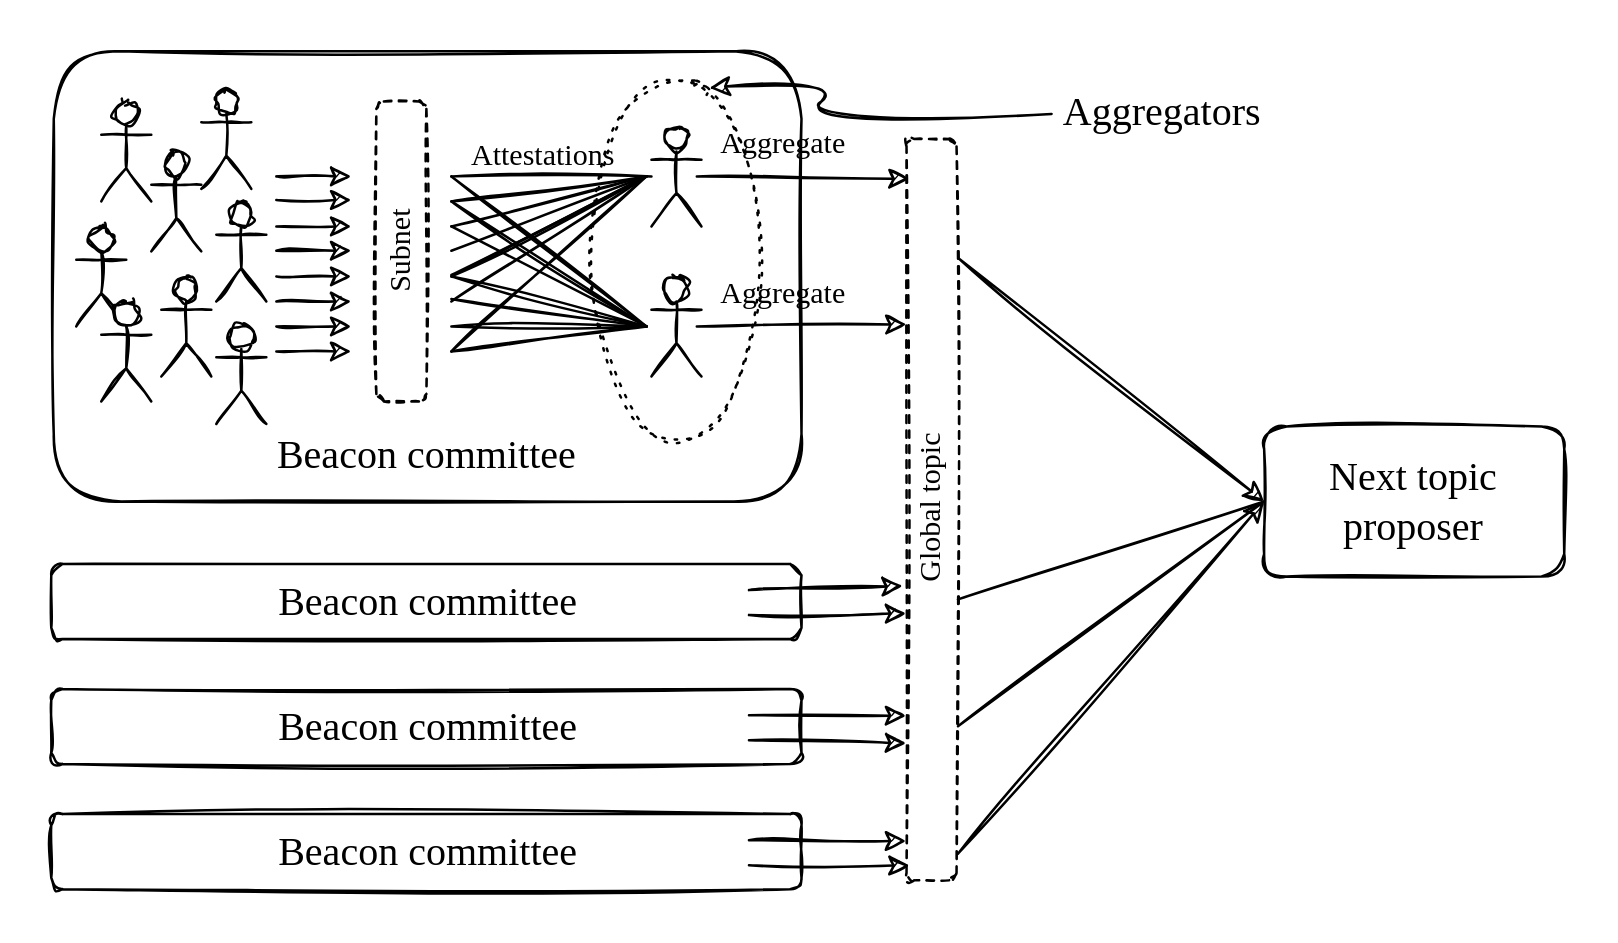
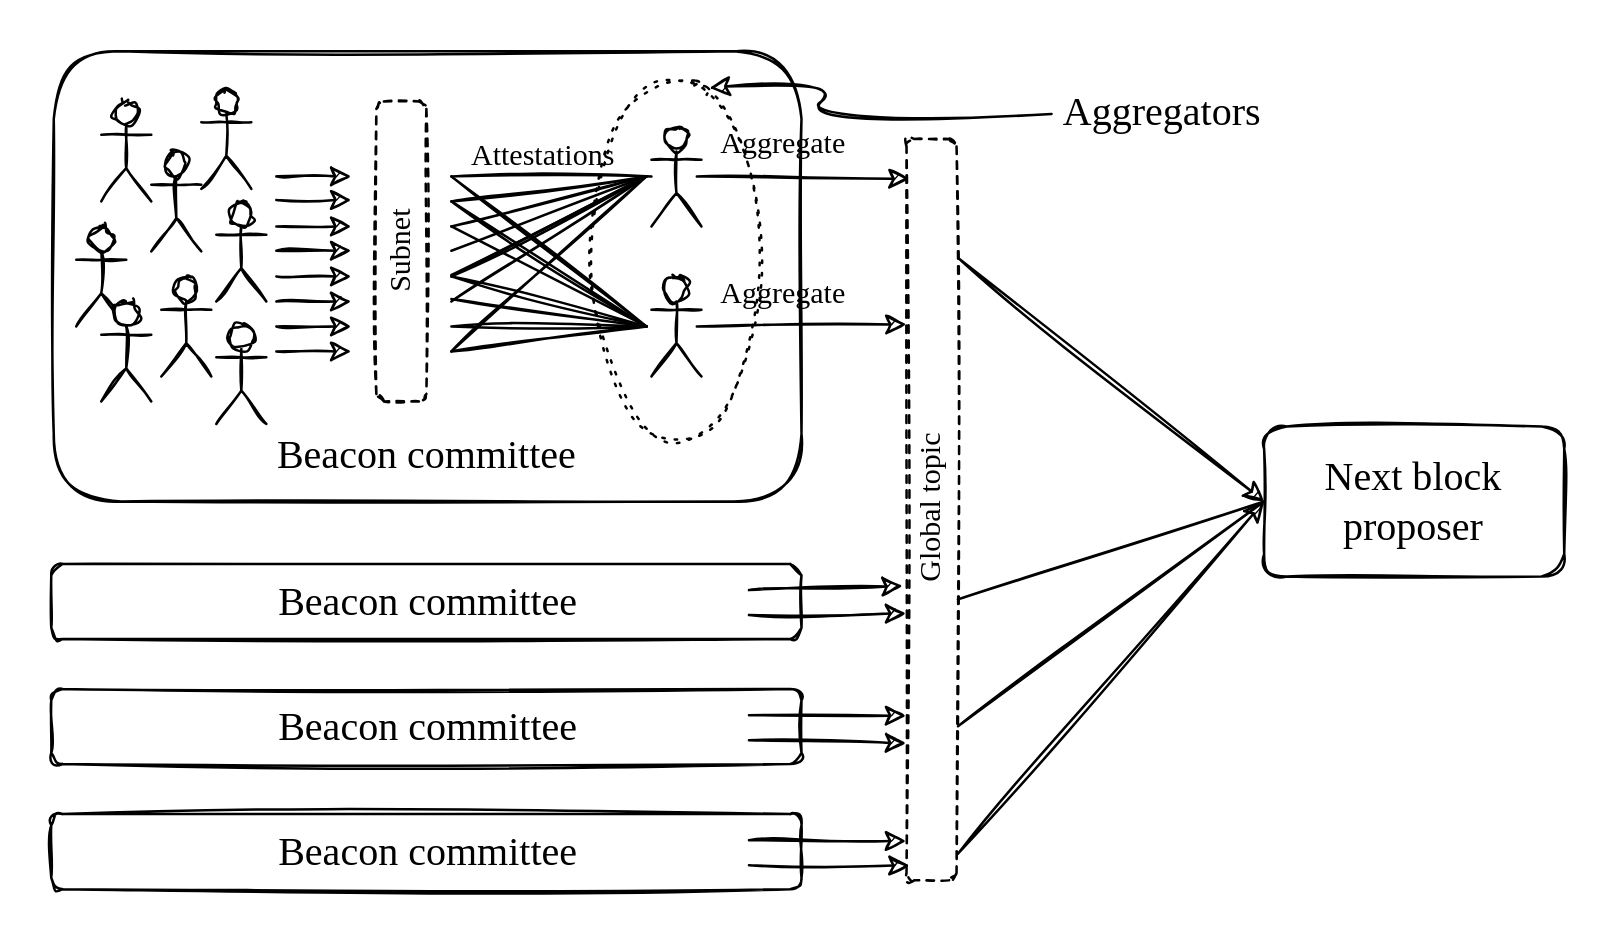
  <mxCell id="0" />
  <mxCell id="1" parent="0" />
  <mxCell id="2" value="&lt;font style=&quot;font-size: 12px;&quot;&gt;Attestations&lt;/font&gt;" style="text;html=1;strokeColor=none;fillColor=none;align=center;verticalAlign=middle;whiteSpace=wrap;rounded=0;sketch=1;fontFamily=Gloria Hallelujah;fontSource=https%3A%2F%2Ffonts.googleapis.com%2Fcss%3Ffamily%3DGloria%2BHallelujah;fontSize=16;" parent="1" vertex="1"><mxGeometry x="187" y="45" width="60" height="30" as="geometry" /></mxCell>
  <mxCell id="3" value="" style="rounded=1;whiteSpace=wrap;html=1;sketch=1;fillColor=none;" parent="1" vertex="1"><mxGeometry x="21" y="20" width="299" height="180" as="geometry" /></mxCell>
  <mxCell id="4" value="" style="shape=umlActor;verticalLabelPosition=bottom;verticalAlign=top;html=1;outlineConnect=0;sketch=1;rounded=0;" parent="1" vertex="1"><mxGeometry x="40" y="40" width="20" height="40" as="geometry" /></mxCell>
  <mxCell id="5" value="" style="shape=umlActor;verticalLabelPosition=bottom;verticalAlign=top;html=1;outlineConnect=0;sketch=1;rounded=0;" parent="1" vertex="1"><mxGeometry x="60" y="60" width="20" height="40" as="geometry" /></mxCell>
  <mxCell id="6" value="" style="shape=umlActor;verticalLabelPosition=bottom;verticalAlign=top;html=1;outlineConnect=0;sketch=1;rounded=0;" parent="1" vertex="1"><mxGeometry x="80" y="35" width="20" height="40" as="geometry" /></mxCell>
  <mxCell id="7" value="" style="shape=umlActor;verticalLabelPosition=bottom;verticalAlign=top;html=1;outlineConnect=0;sketch=1;rounded=0;" parent="1" vertex="1"><mxGeometry x="260" y="50" width="20" height="40" as="geometry" /></mxCell>
  <mxCell id="8" value="" style="shape=umlActor;verticalLabelPosition=bottom;verticalAlign=top;html=1;outlineConnect=0;sketch=1;rounded=0;" parent="1" vertex="1"><mxGeometry x="64" y="110" width="20" height="40" as="geometry" /></mxCell>
  <mxCell id="9" value="" style="shape=umlActor;verticalLabelPosition=bottom;verticalAlign=top;html=1;outlineConnect=0;sketch=1;rounded=0;" parent="1" vertex="1"><mxGeometry x="30" y="90" width="20" height="40" as="geometry" /></mxCell>
  <mxCell id="10" value="" style="shape=umlActor;verticalLabelPosition=bottom;verticalAlign=top;html=1;outlineConnect=0;sketch=1;rounded=0;" parent="1" vertex="1"><mxGeometry x="40" y="120" width="20" height="40" as="geometry" /></mxCell>
  <mxCell id="11" value="" style="shape=umlActor;verticalLabelPosition=bottom;verticalAlign=top;html=1;outlineConnect=0;sketch=1;rounded=0;" parent="1" vertex="1"><mxGeometry x="86" y="129" width="20" height="40" as="geometry" /></mxCell>
  <mxCell id="12" value="" style="shape=umlActor;verticalLabelPosition=bottom;verticalAlign=top;html=1;outlineConnect=0;sketch=1;rounded=0;" parent="1" vertex="1"><mxGeometry x="86" y="80" width="20" height="40" as="geometry" /></mxCell>
  <mxCell id="13" value="" style="shape=umlActor;verticalLabelPosition=bottom;verticalAlign=top;html=1;outlineConnect=0;sketch=1;rounded=0;" parent="1" vertex="1"><mxGeometry x="260" y="110" width="20" height="40" as="geometry" /></mxCell>
  <mxCell id="14" value="&lt;font data-font-src=&quot;https://fonts.googleapis.com/css?family=Gloria+Hallelujah&quot; face=&quot;Gloria Hallelujah&quot;&gt;Subnet&lt;/font&gt;" style="rounded=1;whiteSpace=wrap;html=1;sketch=1;rotation=-90;dashed=1;fillColor=none;" parent="1" vertex="1"><mxGeometry x="100" y="90" width="120" height="20" as="geometry" /></mxCell>
  <mxCell id="15" value="" style="endArrow=classic;html=1;sketch=1;" parent="1" edge="1"><mxGeometry width="50" height="50" relative="1" as="geometry"><mxPoint x="110" y="70" as="sourcePoint" /><mxPoint x="140" y="70" as="targetPoint" /></mxGeometry></mxCell>
  <mxCell id="16" value="" style="endArrow=classic;html=1;sketch=1;" parent="1" edge="1"><mxGeometry width="50" height="50" relative="1" as="geometry"><mxPoint x="110" y="79.43" as="sourcePoint" /><mxPoint x="140" y="79.43" as="targetPoint" /></mxGeometry></mxCell>
  <mxCell id="17" value="" style="endArrow=classic;html=1;sketch=1;" parent="1" edge="1"><mxGeometry width="50" height="50" relative="1" as="geometry"><mxPoint x="110" y="90" as="sourcePoint" /><mxPoint x="140" y="90" as="targetPoint" /></mxGeometry></mxCell>
  <mxCell id="18" value="" style="endArrow=classic;html=1;sketch=1;" parent="1" edge="1"><mxGeometry width="50" height="50" relative="1" as="geometry"><mxPoint x="110" y="99.71" as="sourcePoint" /><mxPoint x="140" y="99.71" as="targetPoint" /></mxGeometry></mxCell>
  <mxCell id="19" value="" style="endArrow=classic;html=1;sketch=1;" parent="1" edge="1"><mxGeometry width="50" height="50" relative="1" as="geometry"><mxPoint x="110" y="110" as="sourcePoint" /><mxPoint x="140" y="110" as="targetPoint" /></mxGeometry></mxCell>
  <mxCell id="20" value="" style="endArrow=classic;html=1;sketch=1;" parent="1" edge="1"><mxGeometry width="50" height="50" relative="1" as="geometry"><mxPoint x="110" y="120" as="sourcePoint" /><mxPoint x="140" y="120" as="targetPoint" /></mxGeometry></mxCell>
  <mxCell id="21" value="" style="endArrow=classic;html=1;sketch=1;" parent="1" edge="1"><mxGeometry width="50" height="50" relative="1" as="geometry"><mxPoint x="110" y="130" as="sourcePoint" /><mxPoint x="140" y="130" as="targetPoint" /></mxGeometry></mxCell>
  <mxCell id="22" value="" style="endArrow=classic;html=1;sketch=1;" parent="1" edge="1"><mxGeometry width="50" height="50" relative="1" as="geometry"><mxPoint x="110" y="140" as="sourcePoint" /><mxPoint x="140" y="140" as="targetPoint" /></mxGeometry></mxCell>
  <mxCell id="23" value="" style="endArrow=none;html=1;sketch=1;endFill=0;" parent="1" target="7" edge="1"><mxGeometry width="50" height="50" relative="1" as="geometry"><mxPoint x="180" y="70" as="sourcePoint" /><mxPoint x="150" y="80" as="targetPoint" /></mxGeometry></mxCell>
  <mxCell id="24" value="" style="endArrow=none;html=1;sketch=1;endFill=0;" parent="1" edge="1"><mxGeometry width="50" height="50" relative="1" as="geometry"><mxPoint x="180" y="80" as="sourcePoint" /><mxPoint x="258" y="70" as="targetPoint" /></mxGeometry></mxCell>
  <mxCell id="25" value="" style="endArrow=none;html=1;sketch=1;endFill=0;" parent="1" edge="1"><mxGeometry width="50" height="50" relative="1" as="geometry"><mxPoint x="180" y="90" as="sourcePoint" /><mxPoint x="258" y="70" as="targetPoint" /></mxGeometry></mxCell>
  <mxCell id="26" value="" style="endArrow=none;html=1;sketch=1;endFill=0;" parent="1" edge="1"><mxGeometry width="50" height="50" relative="1" as="geometry"><mxPoint x="180" y="99.71" as="sourcePoint" /><mxPoint x="258" y="70" as="targetPoint" /></mxGeometry></mxCell>
  <mxCell id="27" value="" style="endArrow=none;html=1;sketch=1;endFill=0;" parent="1" edge="1"><mxGeometry width="50" height="50" relative="1" as="geometry"><mxPoint x="180" y="109.43" as="sourcePoint" /><mxPoint x="258" y="70" as="targetPoint" /></mxGeometry></mxCell>
  <mxCell id="28" value="" style="endArrow=none;html=1;sketch=1;endFill=0;" parent="1" edge="1"><mxGeometry width="50" height="50" relative="1" as="geometry"><mxPoint x="180" y="120" as="sourcePoint" /><mxPoint x="258" y="70" as="targetPoint" /></mxGeometry></mxCell>
  <mxCell id="29" value="" style="endArrow=none;html=1;sketch=1;endFill=0;" parent="1" edge="1"><mxGeometry width="50" height="50" relative="1" as="geometry"><mxPoint x="180" y="110" as="sourcePoint" /><mxPoint x="258" y="70" as="targetPoint" /></mxGeometry></mxCell>
  <mxCell id="30" value="" style="endArrow=none;html=1;sketch=1;endFill=0;" parent="1" edge="1"><mxGeometry width="50" height="50" relative="1" as="geometry"><mxPoint x="180" y="70" as="sourcePoint" /><mxPoint x="258" y="130" as="targetPoint" /></mxGeometry></mxCell>
  <mxCell id="31" value="" style="endArrow=none;html=1;sketch=1;endFill=0;" parent="1" edge="1"><mxGeometry width="50" height="50" relative="1" as="geometry"><mxPoint x="180" y="80" as="sourcePoint" /><mxPoint x="258" y="130" as="targetPoint" /></mxGeometry></mxCell>
  <mxCell id="32" value="" style="endArrow=none;html=1;sketch=1;endFill=0;" parent="1" edge="1"><mxGeometry width="50" height="50" relative="1" as="geometry"><mxPoint x="180" y="90" as="sourcePoint" /><mxPoint x="258" y="130" as="targetPoint" /></mxGeometry></mxCell>
  <mxCell id="33" value="" style="endArrow=none;html=1;sketch=1;endFill=0;" parent="1" edge="1"><mxGeometry width="50" height="50" relative="1" as="geometry"><mxPoint x="180" y="119" as="sourcePoint" /><mxPoint x="258" y="130" as="targetPoint" /></mxGeometry></mxCell>
  <mxCell id="34" value="" style="endArrow=none;html=1;sketch=1;endFill=0;" parent="1" edge="1"><mxGeometry width="50" height="50" relative="1" as="geometry"><mxPoint x="180" y="130" as="sourcePoint" /><mxPoint x="258" y="130" as="targetPoint" /></mxGeometry></mxCell>
  <mxCell id="35" value="" style="endArrow=none;html=1;sketch=1;endFill=0;entryX=0.793;entryY=0.611;entryDx=0;entryDy=0;entryPerimeter=0;" parent="1" target="3" edge="1"><mxGeometry width="50" height="50" relative="1" as="geometry"><mxPoint x="180" y="140" as="sourcePoint" /><mxPoint x="210" y="130" as="targetPoint" /></mxGeometry></mxCell>
  <mxCell id="36" value="" style="endArrow=none;html=1;sketch=1;endFill=0;" parent="1" edge="1"><mxGeometry width="50" height="50" relative="1" as="geometry"><mxPoint x="180" y="110" as="sourcePoint" /><mxPoint x="258" y="130" as="targetPoint" /></mxGeometry></mxCell>
  <mxCell id="37" value="" style="endArrow=none;html=1;sketch=1;endFill=0;" parent="1" edge="1"><mxGeometry width="50" height="50" relative="1" as="geometry"><mxPoint x="180" y="140" as="sourcePoint" /><mxPoint x="258" y="70" as="targetPoint" /></mxGeometry></mxCell>
  <mxCell id="38" value="" style="endArrow=classic;html=1;sketch=1;exitX=0.86;exitY=0.278;exitDx=0;exitDy=0;exitPerimeter=0;entryX=0.946;entryY=0.062;entryDx=0;entryDy=0;entryPerimeter=0;" parent="1" source="3" target="40" edge="1"><mxGeometry width="50" height="50" relative="1" as="geometry"><mxPoint x="299" y="69.71" as="sourcePoint" /><mxPoint x="349" y="70" as="targetPoint" /></mxGeometry></mxCell>
  <mxCell id="39" value="" style="endArrow=classic;html=1;sketch=1;exitX=0.86;exitY=0.611;exitDx=0;exitDy=0;exitPerimeter=0;entryX=0.75;entryY=0;entryDx=0;entryDy=0;" parent="1" source="3" target="40" edge="1"><mxGeometry width="50" height="50" relative="1" as="geometry"><mxPoint x="299" y="129.43" as="sourcePoint" /><mxPoint x="349" y="129" as="targetPoint" /></mxGeometry></mxCell>
  <mxCell id="40" value="&lt;div&gt;&lt;font data-font-src=&quot;https://fonts.googleapis.com/css?family=Gloria+Hallelujah&quot; face=&quot;Gloria Hallelujah&quot;&gt;Global topic&lt;/font&gt;&lt;/div&gt;" style="rounded=1;whiteSpace=wrap;html=1;sketch=1;rotation=-90;dashed=1;fillColor=none;" parent="1" vertex="1"><mxGeometry x="223.75" y="193.25" width="296.5" height="20" as="geometry" /></mxCell>
  <mxCell id="41" value="" style="rounded=1;whiteSpace=wrap;html=1;sketch=1;fillColor=none;" parent="1" vertex="1"><mxGeometry x="20" y="225" width="300" height="30" as="geometry" /></mxCell>
  <mxCell id="42" value="" style="rounded=1;whiteSpace=wrap;html=1;sketch=1;fillColor=none;" parent="1" vertex="1"><mxGeometry x="20" y="275" width="300" height="30" as="geometry" /></mxCell>
  <mxCell id="43" value="" style="rounded=1;whiteSpace=wrap;html=1;sketch=1;fillColor=none;" parent="1" vertex="1"><mxGeometry x="20" y="325" width="300" height="30" as="geometry" /></mxCell>
  <mxCell id="44" value="" style="endArrow=classic;html=1;sketch=1;entryX=0.397;entryY=-0.076;entryDx=0;entryDy=0;entryPerimeter=0;" parent="1" target="40" edge="1"><mxGeometry width="50" height="50" relative="1" as="geometry"><mxPoint x="299" y="235.43" as="sourcePoint" /><mxPoint x="358" y="235" as="targetPoint" /></mxGeometry></mxCell>
  <mxCell id="45" value="" style="endArrow=classic;html=1;sketch=1;entryX=0.36;entryY=-0.007;entryDx=0;entryDy=0;entryPerimeter=0;" parent="1" target="40" edge="1"><mxGeometry width="50" height="50" relative="1" as="geometry"><mxPoint x="299" y="245.43" as="sourcePoint" /><mxPoint x="349" y="245" as="targetPoint" /></mxGeometry></mxCell>
  <mxCell id="46" value="" style="endArrow=classic;html=1;sketch=1;entryX=0.222;entryY=-0.007;entryDx=0;entryDy=0;entryPerimeter=0;" parent="1" target="40" edge="1"><mxGeometry width="50" height="50" relative="1" as="geometry"><mxPoint x="299" y="285.43" as="sourcePoint" /><mxPoint x="358" y="285" as="targetPoint" /></mxGeometry></mxCell>
  <mxCell id="47" value="" style="endArrow=classic;html=1;sketch=1;entryX=0.185;entryY=-0.007;entryDx=0;entryDy=0;entryPerimeter=0;" parent="1" target="40" edge="1"><mxGeometry width="50" height="50" relative="1" as="geometry"><mxPoint x="299" y="295.43" as="sourcePoint" /><mxPoint x="349" y="295" as="targetPoint" /></mxGeometry></mxCell>
  <mxCell id="48" value="" style="endArrow=classic;html=1;sketch=1;entryX=0.053;entryY=-0.007;entryDx=0;entryDy=0;entryPerimeter=0;" parent="1" target="40" edge="1"><mxGeometry width="50" height="50" relative="1" as="geometry"><mxPoint x="299" y="335.43" as="sourcePoint" /><mxPoint x="349" y="335" as="targetPoint" /></mxGeometry></mxCell>
  <mxCell id="49" value="" style="endArrow=classic;html=1;sketch=1;entryX=0.02;entryY=0.062;entryDx=0;entryDy=0;entryPerimeter=0;" parent="1" target="40" edge="1"><mxGeometry width="50" height="50" relative="1" as="geometry"><mxPoint x="299" y="345.43" as="sourcePoint" /><mxPoint x="349" y="345" as="targetPoint" /></mxGeometry></mxCell>
- <mxCell id="50" value="&lt;font style=&quot;font-size: 16px;&quot;&gt;Next topic&lt;br&gt;proposer&lt;/font&gt;" style="rounded=1;whiteSpace=wrap;html=1;sketch=1;fontFamily=Gloria Hallelujah;fontSource=https%3A%2F%2Ffonts.googleapis.com%2Fcss%3Ffamily%3DGloria%2BHallelujah;fillColor=none;" parent="1" vertex="1"><mxGeometry x="505" y="170" width="120" height="60" as="geometry" /></mxCell>
+ <mxCell id="50" value="&lt;font style=&quot;font-size: 16px;&quot;&gt;Next block&lt;br&gt;proposer&lt;/font&gt;" style="rounded=1;whiteSpace=wrap;html=1;sketch=1;fontFamily=Gloria Hallelujah;fontSource=https%3A%2F%2Ffonts.googleapis.com%2Fcss%3Ffamily%3DGloria%2BHallelujah;fillColor=none;" parent="1" vertex="1"><mxGeometry x="505" y="170" width="120" height="60" as="geometry" /></mxCell>
  <mxCell id="51" value="" style="endArrow=classic;html=1;sketch=1;endFill=1;exitX=0.838;exitY=1.057;exitDx=0;exitDy=0;entryX=0;entryY=0.5;entryDx=0;entryDy=0;exitPerimeter=0;" parent="1" source="40" target="50" edge="1"><mxGeometry width="50" height="50" relative="1" as="geometry"><mxPoint x="190" y="150" as="sourcePoint" /><mxPoint x="220" y="140" as="targetPoint" /></mxGeometry></mxCell>
  <mxCell id="52" value="" style="endArrow=none;html=1;sketch=1;endFill=0;entryX=0;entryY=0.5;entryDx=0;entryDy=0;exitX=0.379;exitY=1.029;exitDx=0;exitDy=0;exitPerimeter=0;" parent="1" source="40" target="50" edge="1"><mxGeometry width="50" height="50" relative="1" as="geometry"><mxPoint x="378" y="240" as="sourcePoint" /><mxPoint x="410" y="210" as="targetPoint" /></mxGeometry></mxCell>
  <mxCell id="53" value="" style="endArrow=none;html=1;sketch=1;endFill=0;entryX=0;entryY=0.5;entryDx=0;entryDy=0;exitX=0.208;exitY=1.029;exitDx=0;exitDy=0;exitPerimeter=0;" parent="1" source="40" target="50" edge="1"><mxGeometry width="50" height="50" relative="1" as="geometry"><mxPoint x="388" y="290" as="sourcePoint" /><mxPoint x="410" y="210" as="targetPoint" /></mxGeometry></mxCell>
  <mxCell id="54" value="" style="endArrow=classic;html=1;sketch=1;endFill=1;exitX=0.036;exitY=1.029;exitDx=0;exitDy=0;entryX=0;entryY=0.5;entryDx=0;entryDy=0;exitPerimeter=0;" parent="1" source="40" target="50" edge="1"><mxGeometry width="50" height="50" relative="1" as="geometry"><mxPoint x="330" y="285" as="sourcePoint" /><mxPoint x="410" y="210" as="targetPoint" /></mxGeometry></mxCell>
  <mxCell id="55" value="&lt;font style=&quot;font-size: 16px;&quot;&gt;Beacon committee&lt;/font&gt;" style="text;html=1;strokeColor=none;fillColor=none;align=center;verticalAlign=middle;whiteSpace=wrap;rounded=0;sketch=1;fontFamily=Gloria Hallelujah;fontSource=https%3A%2F%2Ffonts.googleapis.com%2Fcss%3Ffamily%3DGloria%2BHallelujah;" parent="1" vertex="1"><mxGeometry x="91" y="166" width="159" height="30" as="geometry" /></mxCell>
  <mxCell id="56" value="&lt;font style=&quot;font-size: 16px;&quot;&gt;Beacon committee&lt;/font&gt;" style="text;html=1;strokeColor=none;fillColor=none;align=center;verticalAlign=middle;whiteSpace=wrap;rounded=0;sketch=1;fontFamily=Gloria Hallelujah;fontSource=https%3A%2F%2Ffonts.googleapis.com%2Fcss%3Ffamily%3DGloria%2BHallelujah;" parent="1" vertex="1"><mxGeometry x="90.5" y="225" width="160" height="30" as="geometry" /></mxCell>
  <mxCell id="57" value="&lt;font style=&quot;font-size: 16px;&quot;&gt;Beacon committee&lt;/font&gt;" style="text;html=1;strokeColor=none;fillColor=none;align=center;verticalAlign=middle;whiteSpace=wrap;rounded=0;sketch=1;fontFamily=Gloria Hallelujah;fontSource=https%3A%2F%2Ffonts.googleapis.com%2Fcss%3Ffamily%3DGloria%2BHallelujah;" parent="1" vertex="1"><mxGeometry x="90.5" y="275" width="160" height="30" as="geometry" /></mxCell>
  <mxCell id="58" value="&lt;font style=&quot;font-size: 16px;&quot;&gt;Beacon committee&lt;/font&gt;" style="text;html=1;strokeColor=none;fillColor=none;align=center;verticalAlign=middle;whiteSpace=wrap;rounded=0;sketch=1;fontFamily=Gloria Hallelujah;fontSource=https%3A%2F%2Ffonts.googleapis.com%2Fcss%3Ffamily%3DGloria%2BHallelujah;" parent="1" vertex="1"><mxGeometry x="90.5" y="325" width="160" height="30" as="geometry" /></mxCell>
  <mxCell id="59" value="&lt;font style=&quot;font-size: 12px;&quot;&gt;Aggregate&lt;/font&gt;" style="text;html=1;strokeColor=none;fillColor=none;align=center;verticalAlign=middle;whiteSpace=wrap;rounded=0;sketch=1;fontFamily=Gloria Hallelujah;fontSource=https%3A%2F%2Ffonts.googleapis.com%2Fcss%3Ffamily%3DGloria%2BHallelujah;fontSize=16;" parent="1" vertex="1"><mxGeometry x="283" y="40" width="60" height="30" as="geometry" /></mxCell>
  <mxCell id="60" value="&lt;font style=&quot;font-size: 12px;&quot;&gt;Aggregate&lt;/font&gt;" style="text;html=1;strokeColor=none;fillColor=none;align=center;verticalAlign=middle;whiteSpace=wrap;rounded=0;sketch=1;fontFamily=Gloria Hallelujah;fontSource=https%3A%2F%2Ffonts.googleapis.com%2Fcss%3Ffamily%3DGloria%2BHallelujah;fontSize=16;" parent="1" vertex="1"><mxGeometry x="283" y="100" width="60" height="30" as="geometry" /></mxCell>
  <mxCell id="61" value="" style="ellipse;whiteSpace=wrap;html=1;sketch=1;fontFamily=Gloria Hallelujah;fontSource=https%3A%2F%2Ffonts.googleapis.com%2Fcss%3Ffamily%3DGloria%2BHallelujah;fontSize=12;fillColor=none;dashed=1;dashPattern=1 4;" parent="1" vertex="1"><mxGeometry x="235" y="28" width="70" height="150" as="geometry" /></mxCell>
  <mxCell id="62" value="" style="curved=1;endArrow=none;html=1;sketch=1;fontFamily=Gloria Hallelujah;fontSource=https%3A%2F%2Ffonts.googleapis.com%2Fcss%3Ffamily%3DGloria%2BHallelujah;fontSize=12;startArrow=classic;startFill=1;endFill=0;exitX=0.688;exitY=0.044;exitDx=0;exitDy=0;exitPerimeter=0;" parent="1" source="61" edge="1"><mxGeometry width="50" height="50" relative="1" as="geometry"><mxPoint x="293" y="45" as="sourcePoint" /><mxPoint x="420" y="45" as="targetPoint" /><Array as="points"><mxPoint x="338" y="30" /><mxPoint x="318" y="50" /></Array></mxGeometry></mxCell>
  <mxCell id="63" value="&lt;div align=&quot;left&quot;&gt;&lt;font style=&quot;font-size: 16px;&quot;&gt;Aggregators&lt;/font&gt;&lt;/div&gt;" style="text;html=1;strokeColor=none;fillColor=none;align=left;verticalAlign=middle;whiteSpace=wrap;rounded=0;dashed=1;dashPattern=1 4;sketch=1;fontFamily=Gloria Hallelujah;fontSource=https%3A%2F%2Ffonts.googleapis.com%2Fcss%3Ffamily%3DGloria%2BHallelujah;fontSize=12;" parent="1" vertex="1"><mxGeometry x="423" y="29" width="190" height="30" as="geometry" /></mxCell>
